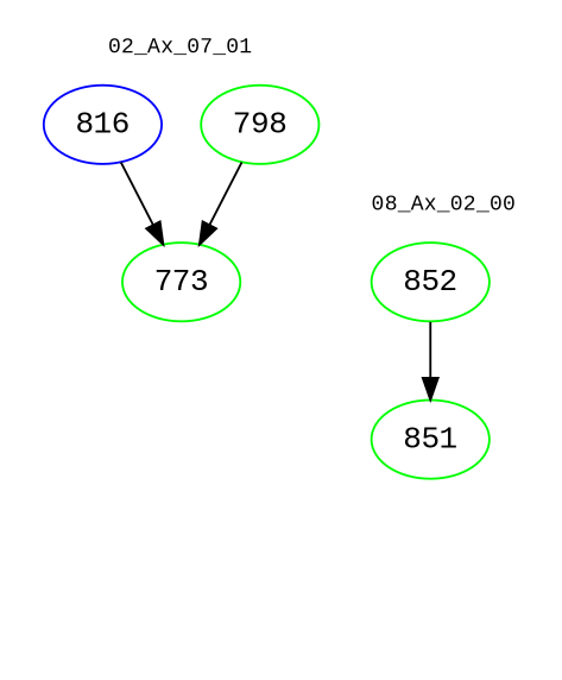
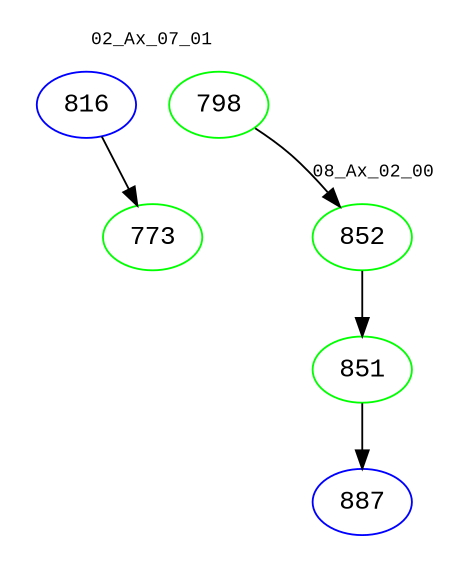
  digraph {
    fontname="Liberation Mono"
    node [color=green fontname="Liberation Mono"]
    edge [color=black fontname="Liberation Mono"]
    n1 [label=798]
    n2 [label=773]
    n3 [color=blue label=816]
    n4 [label=852]
    n5 [label=851]
+   n6 [color=blue label=887]
    subgraph cluster_1 {
      color=white
      fontsize=10
      label="02_Ax_07_01"
      n1
      n2
      n3
    }
    subgraph cluster_2 {
      color=white
      fontsize=10
      label="08_Ax_02_00"
      n4
      n5
+     n6
    }
-   n1 -> n2
+   n1 -> n4
    n3 -> n2
    n4 -> n5
+   n5 -> n6
  }
